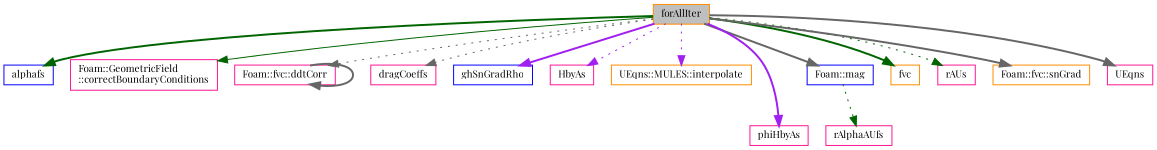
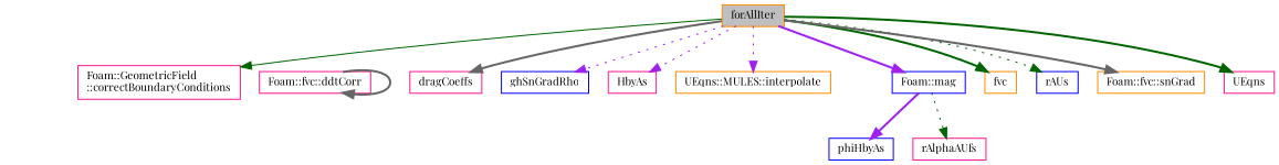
  digraph {
    fontname="Playfair Display"
    rankdir=TB
    node [color=deeppink fontname="Playfair Display" fontsize=10 shape=record]
    edge [color=darkgreen fontname="Playfair Display" fontsize=10 labelfontname=Helvetica labelfontsize=10 style=bold]
    n1 [color=darkorange fillcolor=grey75 fontcolor=black height=0.2 label=forAllIter style=filled width=0.4]
-   n2 [color=blue height=0.2 label=alphafs width=0.4]
    n3 [height=0.2 label="Foam::GeometricField\l::correctBoundaryConditions" width=0.4]
    n4 [height=0.2 label="Foam::fvc::ddtCorr" width=0.4]
    n5 [height=0.2 label=dragCoeffs width=0.4]
    n6 [color=blue height=0.2 label=ghSnGradRho width=0.4]
    n7 [height=0.2 label=HbyAs width=0.4]
    n8 [color=darkorange height=0.2 label="UEqns::MULES::interpolate" width=0.4]
    n9 [color=blue height=0.2 label="Foam::mag" width=0.4]
-   n10 [height=0.2 label=phiHbyAs width=0.4]
+   n10 [color=blue height=0.2 label=phiHbyAs width=0.4]
    n11 [color=darkorange height=0.2 label=fvc width=0.4]
-   n12 [height=0.2 label=rAUs width=0.4]
+   n12 [color=blue height=0.2 label=rAUs width=0.4]
    n13 [color=darkorange height=0.2 label="Foam::fvc::snGrad" width=0.4]
    n14 [height=0.2 label=UEqns width=0.4]
    n15 [height=0.2 label=rAlphaAUfs width=0.4]
-   n1 -> n2
    n1 -> n3 [style=solid]
-   n1 -> n4 [color=gray40 style=dotted]
-   n1 -> n5 [color=gray40 style=dotted]
-   n1 -> n6 [color=purple]
+   n1 -> n5 [color=gray40]
+   n1 -> n6 [color=purple style=dotted]
    n1 -> n7 [color=purple style=dotted]
    n1 -> n8 [color=purple style=dotted]
-   n1 -> n9 [color=gray40]
-   n1 -> n10 [color=purple]
+   n1 -> n9 [color=purple]
+   n9 -> n10 [color=purple]
    n1 -> n11
    n1 -> n12 [style=dotted]
    n1 -> n13 [color=gray40]
-   n1 -> n14 [color=gray40]
+   n1 -> n14
    n4 -> n4 [color=gray40]
    n9 -> n15 [style=dotted]
  }
